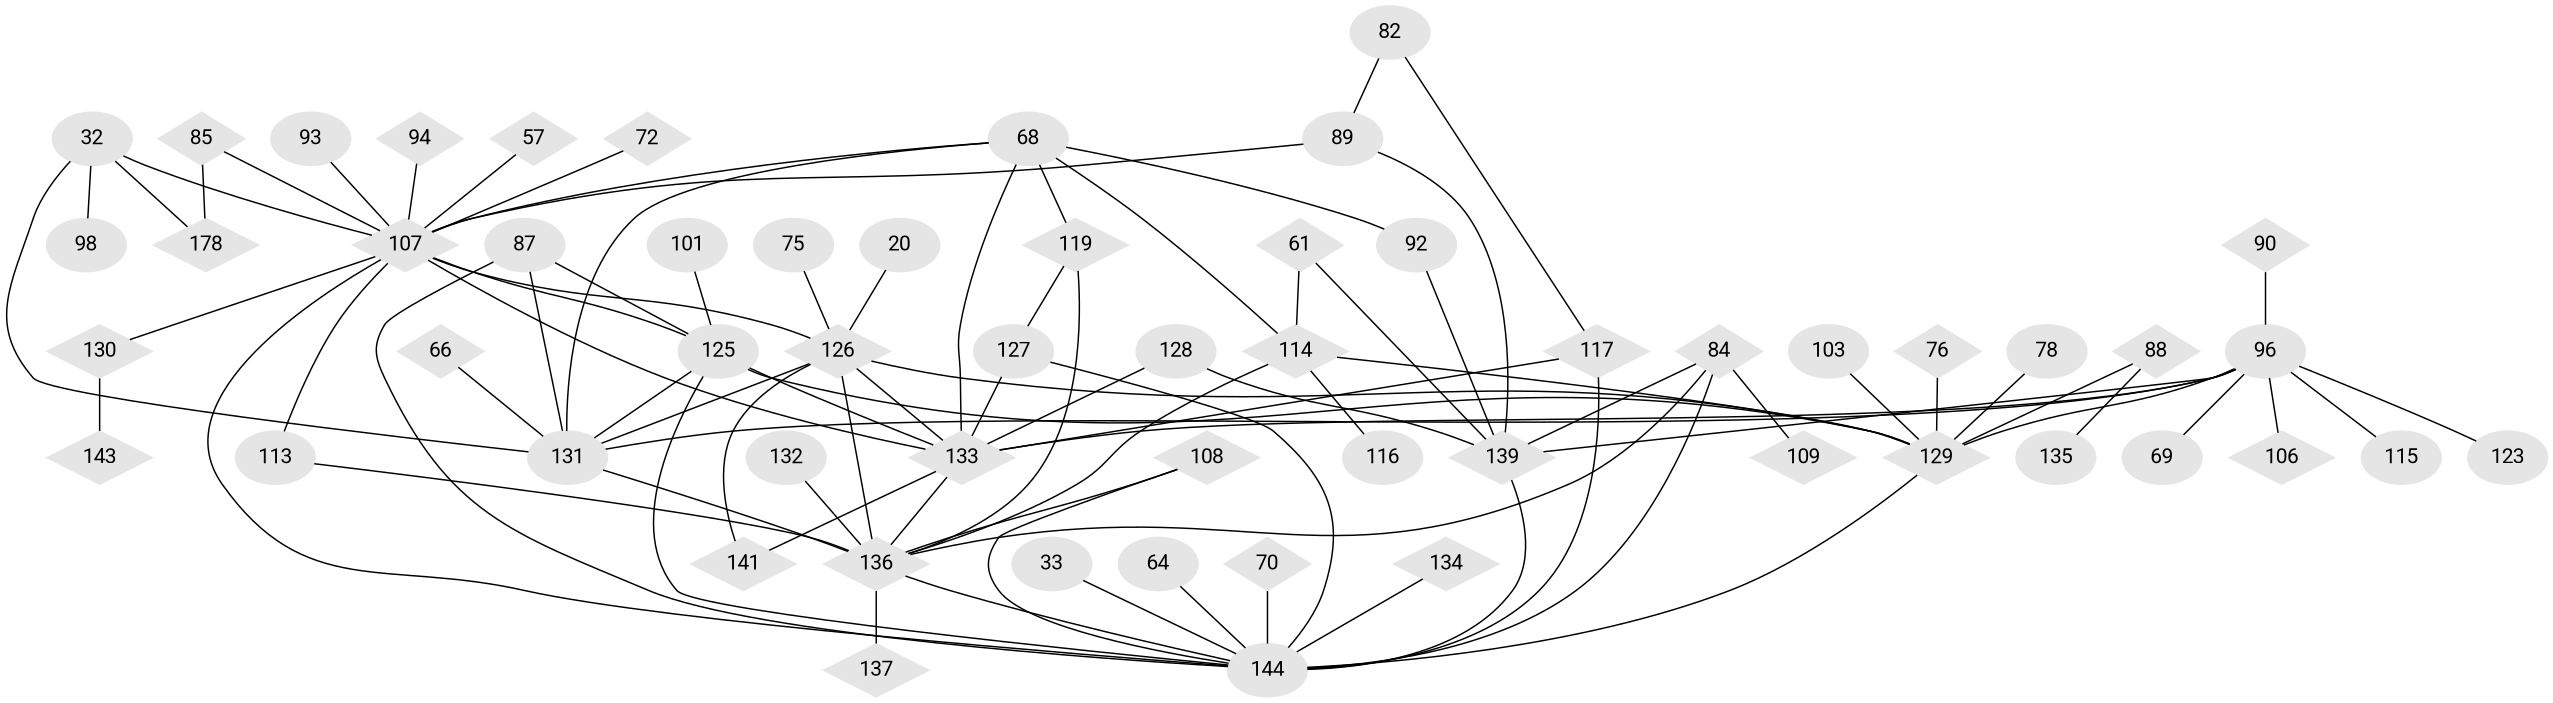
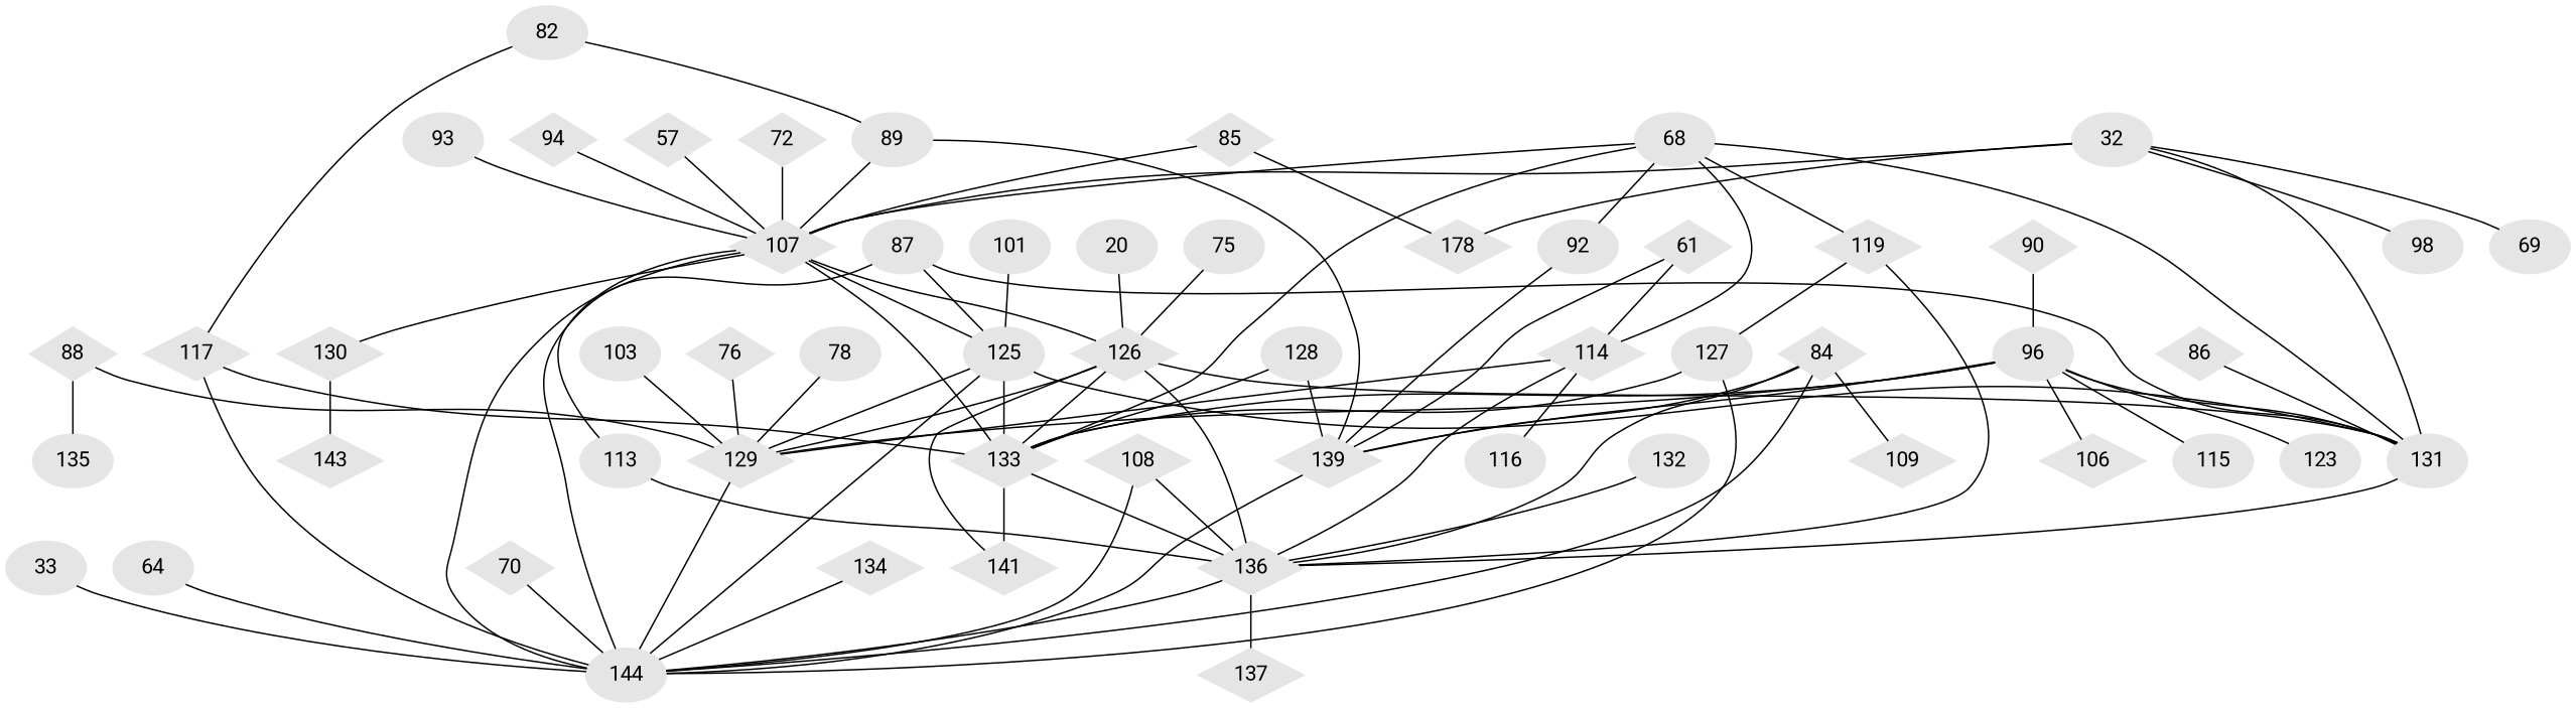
  graph {
    fontname=Roboto
    node [color=gray90 fontname=Roboto shape=diamond style=filled]
    edge [fontname=Roboto]
    126 [super="+120+121+49"]
    131 [shape=ellipse super="+27+47"]
    133 [super="+102+111"]
    129 [super="+4+66+112+73+122"]
    136 [super="+36+67"]
    141 [super="+110"]
    20 [shape=ellipse]
    32 [shape=ellipse super="+8"]
    69 [shape=ellipse]
    98 [shape=ellipse]
    107 [super="+48+65"]
    n12 [label=178]
    144 [shape=ellipse super="+140+63+104+142"]
    125 [shape=ellipse super="+39+124"]
    113 [shape=ellipse]
    130
    33 [shape=ellipse super="+21"]
    57
    114 [super="+77"]
    116 [shape=ellipse]
    61
    139 [super="+46+38"]
    64 [shape=ellipse]
    68 [shape=ellipse super="+41"]
    92 [shape=ellipse super="+37"]
    119
    127 [shape=ellipse]
    70 [super="+26"]
    72
    75 [shape=ellipse]
    76
    78 [shape=ellipse]
    82 [shape=ellipse]
    89 [shape=ellipse]
    117 [super="+81"]
    84 [super="+43+19"]
    109
    137
    85
-   86 [label=66]
+   86
    87 [shape=ellipse super="+62+60"]
    88
    135 [shape=ellipse]
    96 [shape=ellipse super="+22+28+23+83"]
    106
    115 [shape=ellipse]
    123 [shape=ellipse]
    90
    93 [shape=ellipse]
    94
    101 [shape=ellipse]
    103 [shape=ellipse]
    143
    108
    128 [shape=ellipse]
    132 [shape=ellipse]
    134
    126 -- 131
    126 -- 133 [weight=4]
    126 -- 129 [weight=2]
    126 -- 136
    126 -- 141 [weight=2]
    131 -- 136
    133 -- 136 [weight=3]
    133 -- 141 [weight=3]
    129 -- 144 [weight=3]
    136 -- 144
    136 -- 137
    20 -- 126
    32 -- 131
-   96 -- 69
+   32 -- 69
    32 -- 98
    32 -- 107 [weight=2]
    32 -- n12
    107 -- 126 [weight=4]
    107 -- 133
    107 -- 144 [weight=2]
    107 -- 125
    107 -- 113
    107 -- 130
    125 -- 131
    125 -- 133 [weight=2]
    125 -- 129 [weight=2]
    125 -- 144
    113 -- 136
    130 -- 143
    33 -- 144
    57 -- 107
    114 -- 129
    114 -- 136 [weight=2]
    114 -- 116
    61 -- 114
    61 -- 139
    139 -- 144
    64 -- 144
    68 -- 131
    68 -- 133
    68 -- 107 [weight=2]
    68 -- 114 [weight=2]
    68 -- 92
    68 -- 119
    92 -- 139
    119 -- 136
    119 -- 127
    127 -- 133 [weight=2]
    127 -- 144
    70 -- 144 [weight=2]
    72 -- 107 [weight=2]
    75 -- 126
    76 -- 129
    78 -- 129
    82 -- 89
    82 -- 117
    89 -- 107 [weight=2]
    89 -- 139
    117 -- 133 [weight=3]
    117 -- 144 [weight=2]
    84 -- 136
    84 -- 144 [weight=2]
    84 -- 139 [weight=2]
    84 -- 109
    85 -- 107
    85 -- n12
    86 -- 131
    87 -- 131
    87 -- 144 [weight=3]
    87 -- 125 [weight=3]
    88 -- 129
    88 -- 135
    96 -- 131
    96 -- 133 [weight=3]
    96 -- 129
    96 -- 139 [weight=2]
    96 -- 106
    96 -- 115
    96 -- 123
    90 -- 96
    93 -- 107
    94 -- 107
    101 -- 125
    103 -- 129
    108 -- 136
    108 -- 144
    128 -- 133
    128 -- 139
    132 -- 136
    134 -- 144
  }
